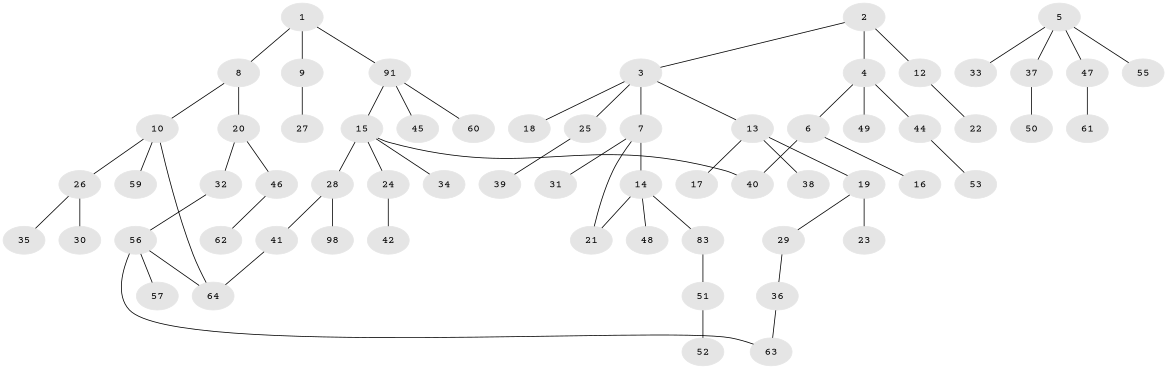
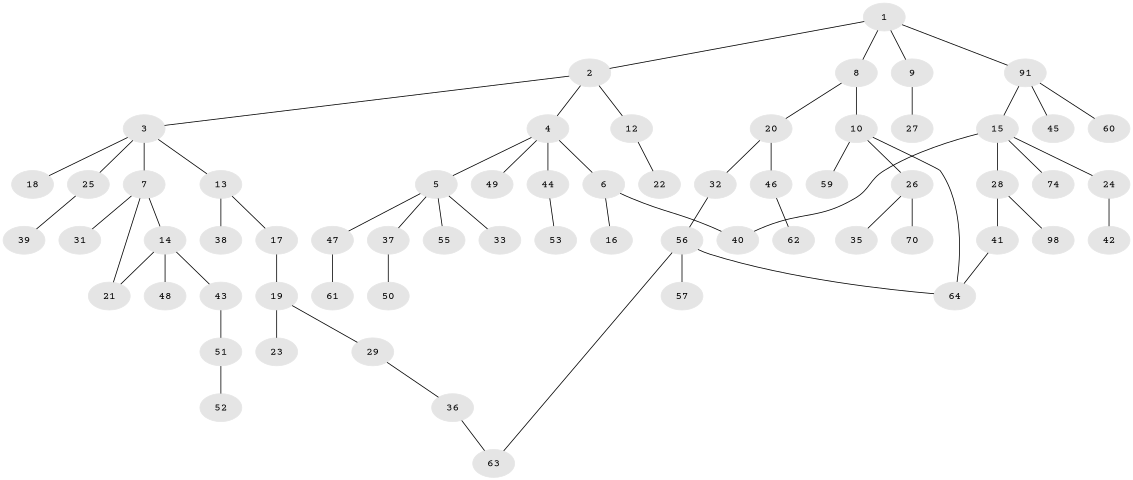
  graph {
    fontname="Courier Prime"
    node [color=gray90 fontname="Courier Prime" style=filled]
    edge [fontname="Courier Prime"]
    1
    2
    8
    9
    n5 [label=91]
    3
    4
    12
    10
    20
    27
    15
    45
    60
    7
    13
    18
    25
    5
    6
    44
    49
    22
    14
    21
    31
    17
    19
    38
    39
    33
    37
    47
    55
    16
    40
    53
    50
    61
-   43 [label=83]
+   43
    48
    26
    59
    64
    32
    46
-   30
+   30 [label=70]
    35
    24
    28
-   34
+   34 [label=74]
    23
    29
    51
    42
    41
    n57 [label=98]
    36
    56
    62
    63
    57
    52
+   1 -- 2
    1 -- 8
    1 -- 9
    1 -- n5
    2 -- 3
    2 -- 4
    2 -- 12
    8 -- 10
    8 -- 20
    9 -- 27
    n5 -- 15
    n5 -- 45
    n5 -- 60
    3 -- 7
    3 -- 13
    3 -- 18
    3 -- 25
+   4 -- 5
    4 -- 6
    4 -- 44
    4 -- 49
    12 -- 22
    10 -- 26
    10 -- 59
    10 -- 64
    20 -- 32
    20 -- 46
    15 -- 40
    15 -- 24
    15 -- 28
    15 -- 34
    7 -- 14
    7 -- 21
    7 -- 31
    13 -- 17
-   13 -- 19
+   17 -- 19
    13 -- 38
    25 -- 39
    5 -- 33
    5 -- 37
    5 -- 47
    5 -- 55
    6 -- 16
    6 -- 40
    44 -- 53
    14 -- 21
    14 -- 43
    14 -- 48
    19 -- 23
    19 -- 29
    37 -- 50
    47 -- 61
    43 -- 51
    26 -- 30
    26 -- 35
    32 -- 56
    46 -- 62
    24 -- 42
    28 -- 41
    28 -- n57
    29 -- 36
    51 -- 52
    41 -- 64
    36 -- 63
    56 -- 64
    56 -- 63
    56 -- 57
  }
